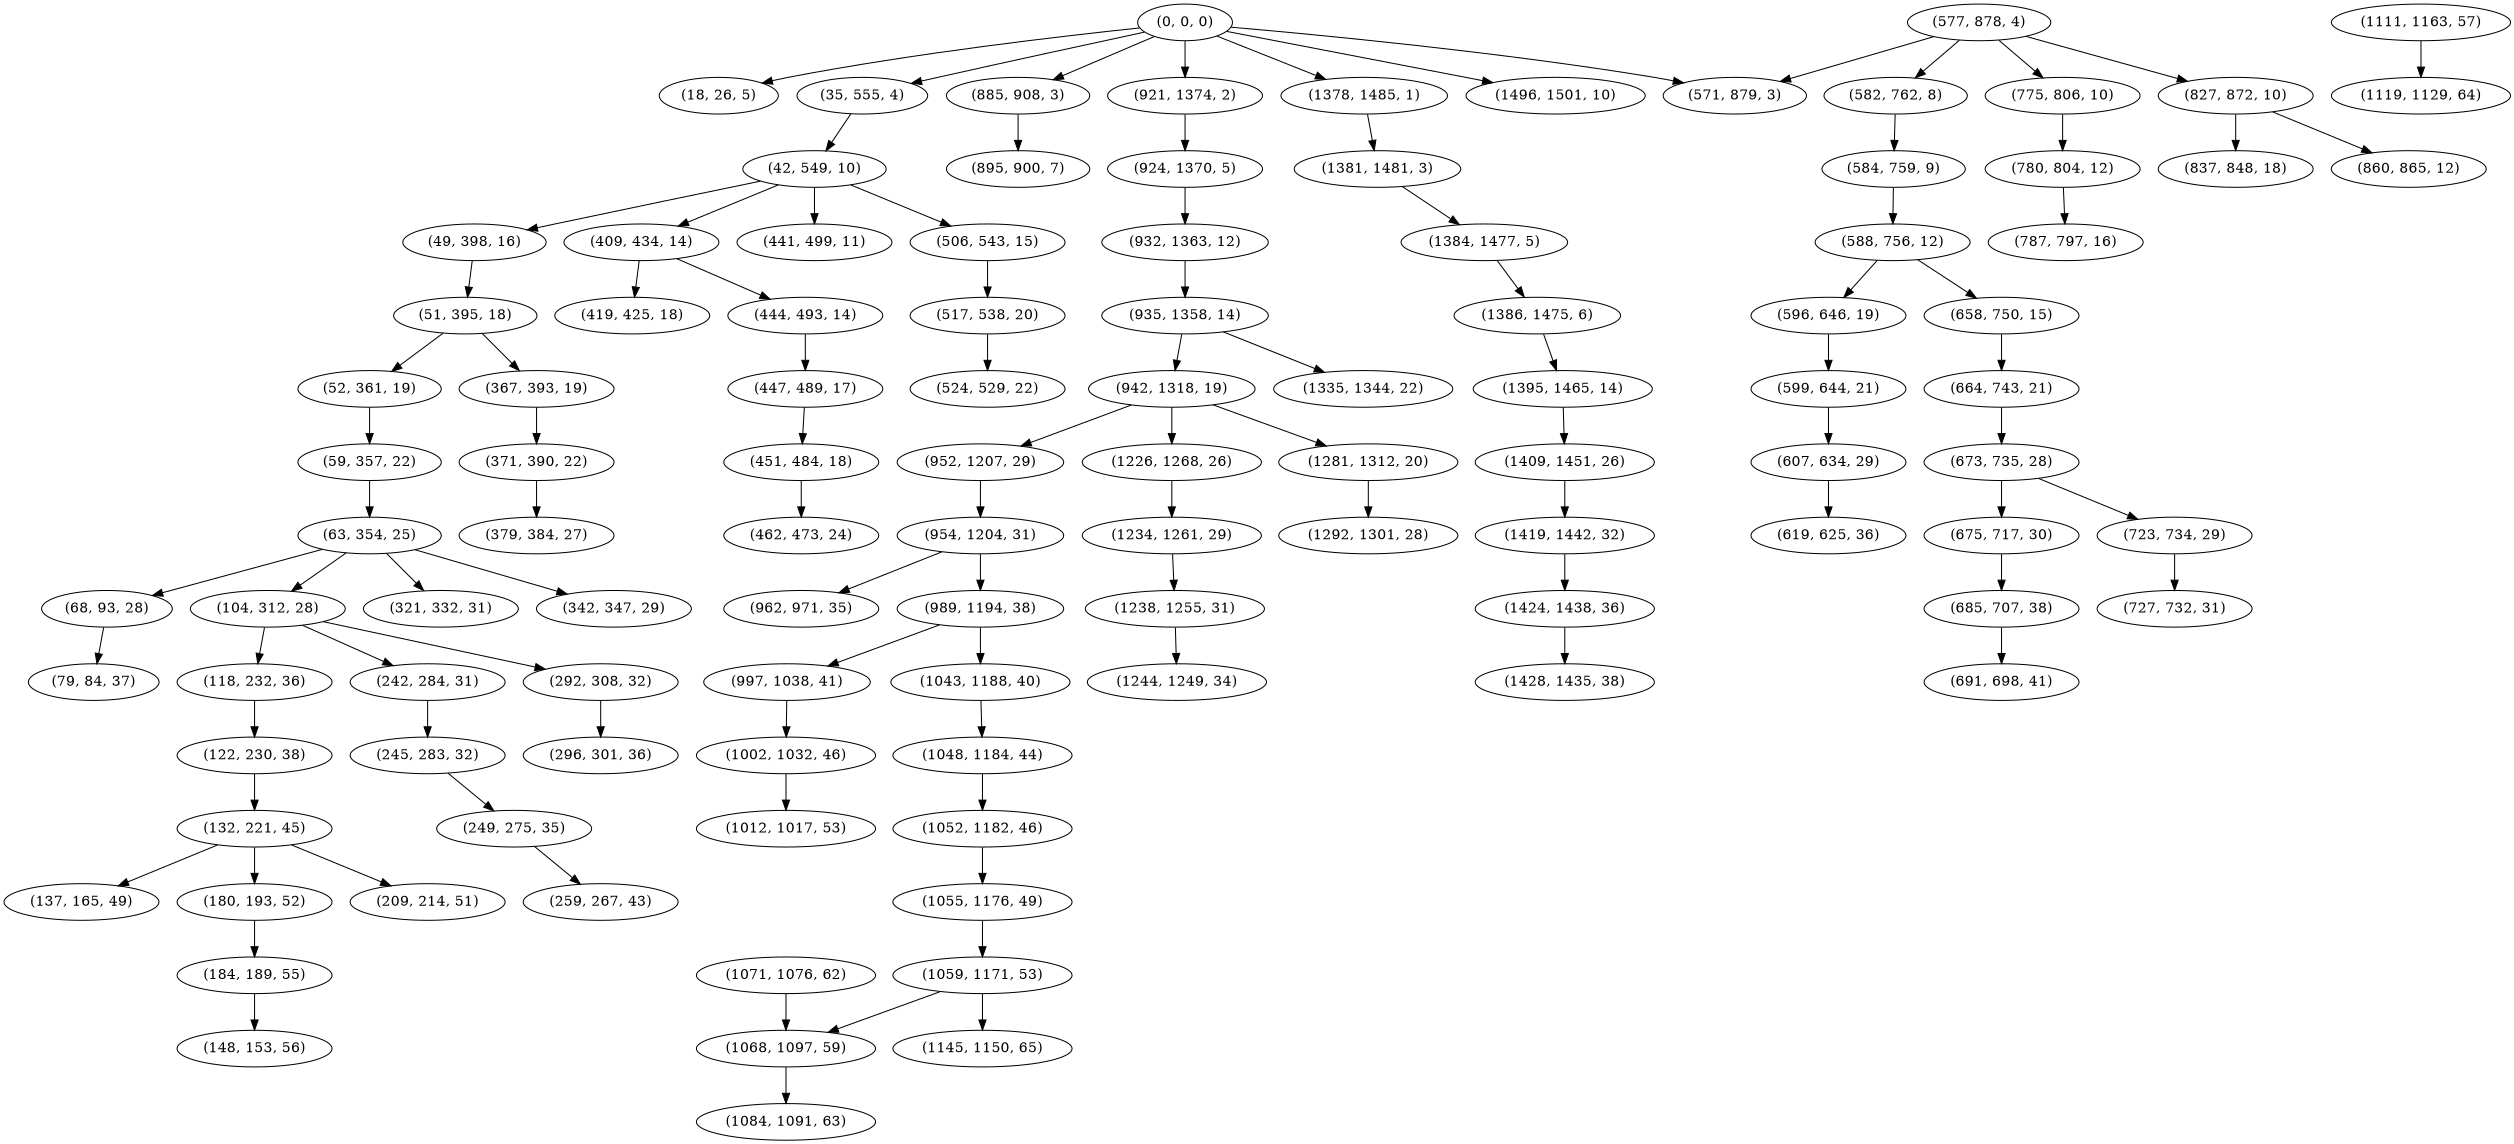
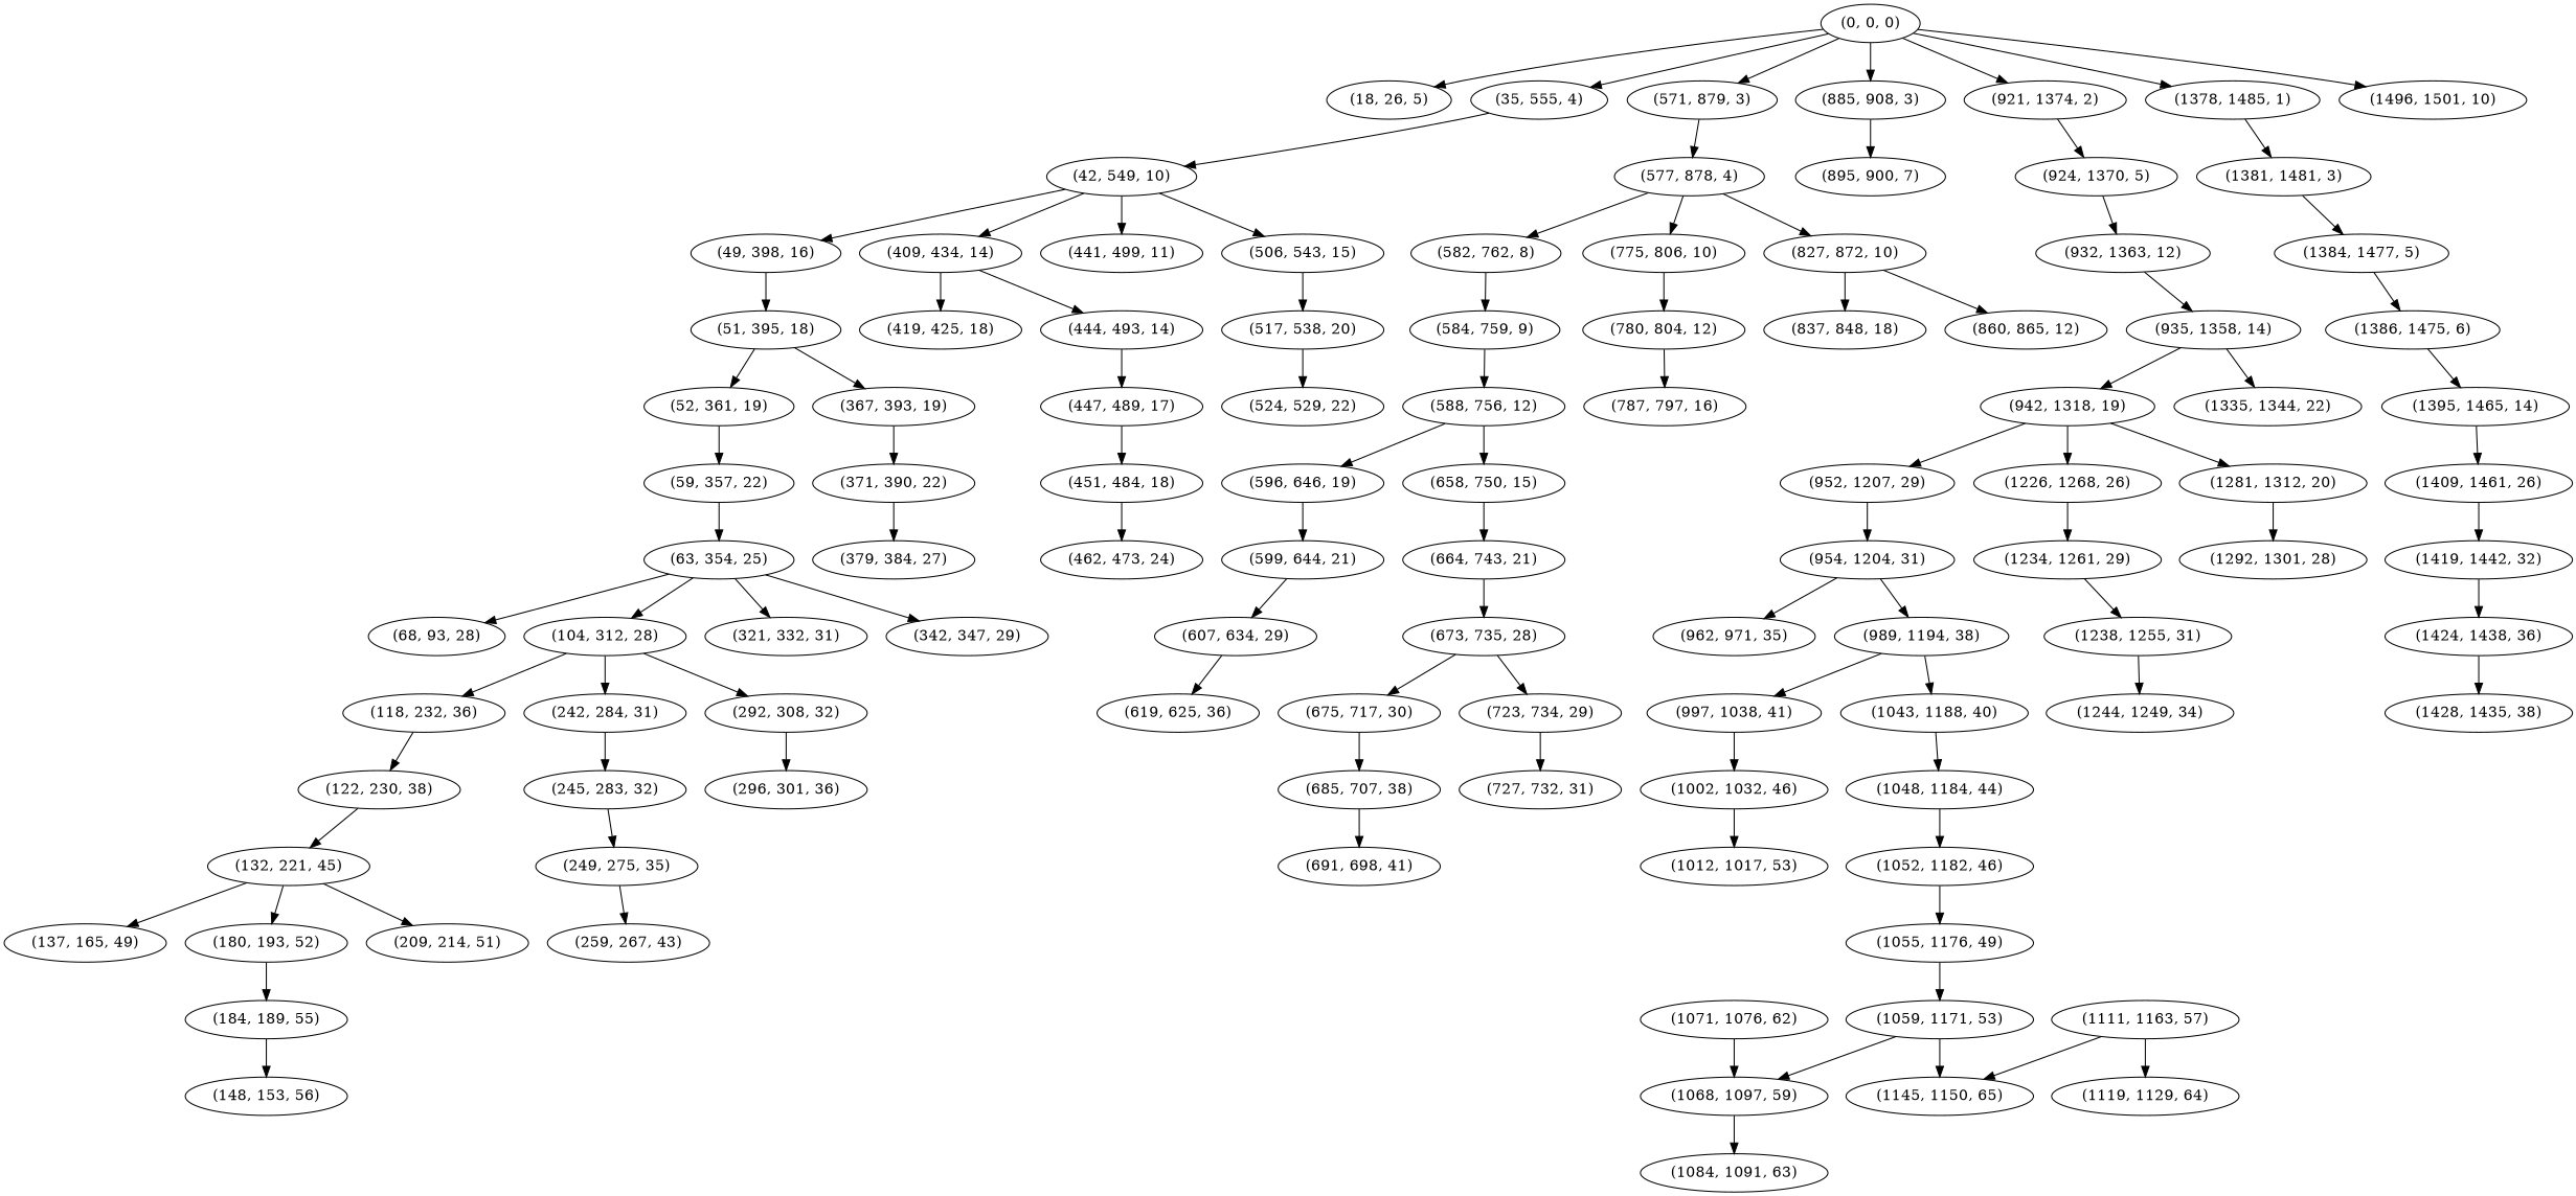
  digraph {
    "(0, 0, 0)"
    "(18, 26, 5)"
    "(35, 555, 4)"
    "(571, 879, 3)"
    "(885, 908, 3)"
    "(921, 1374, 2)"
    "(1378, 1485, 1)"
    "(1496, 1501, 10)"
    "(42, 549, 10)"
    "(577, 878, 4)"
    "(895, 900, 7)"
    "(924, 1370, 5)"
    "(1381, 1481, 3)"
    "(49, 398, 16)"
    "(409, 434, 14)"
    "(441, 499, 11)"
    "(506, 543, 15)"
    "(51, 395, 18)"
    "(419, 425, 18)"
    "(444, 493, 14)"
    "(517, 538, 20)"
    "(52, 361, 19)"
    "(367, 393, 19)"
    "(59, 357, 22)"
    "(371, 390, 22)"
    "(63, 354, 25)"
    "(68, 93, 28)"
    "(104, 312, 28)"
    "(321, 332, 31)"
    "(342, 347, 29)"
-   "(79, 84, 37)"
    "(118, 232, 36)"
    "(242, 284, 31)"
    "(292, 308, 32)"
    "(122, 230, 38)"
    "(245, 283, 32)"
    "(296, 301, 36)"
    "(132, 221, 45)"
    "(137, 165, 49)"
    "(180, 193, 52)"
    "(209, 214, 51)"
    "(184, 189, 55)"
    "(148, 153, 56)"
    "(249, 275, 35)"
    "(259, 267, 43)"
    "(379, 384, 27)"
    "(447, 489, 17)"
    "(451, 484, 18)"
    "(462, 473, 24)"
    "(524, 529, 22)"
    "(582, 762, 8)"
    "(775, 806, 10)"
    "(827, 872, 10)"
    "(584, 759, 9)"
    "(780, 804, 12)"
    "(837, 848, 18)"
    "(860, 865, 12)"
    "(588, 756, 12)"
    "(596, 646, 19)"
    "(658, 750, 15)"
    "(599, 644, 21)"
    "(664, 743, 21)"
    "(607, 634, 29)"
    "(619, 625, 36)"
    "(673, 735, 28)"
    "(675, 717, 30)"
    "(723, 734, 29)"
    "(685, 707, 38)"
    "(727, 732, 31)"
    "(691, 698, 41)"
    "(787, 797, 16)"
    "(932, 1363, 12)"
    "(935, 1358, 14)"
    "(942, 1318, 19)"
    "(1335, 1344, 22)"
    "(952, 1207, 29)"
    "(1226, 1268, 26)"
    "(1281, 1312, 20)"
    "(954, 1204, 31)"
    "(1234, 1261, 29)"
    "(1292, 1301, 28)"
    "(962, 971, 35)"
    "(989, 1194, 38)"
    "(997, 1038, 41)"
    "(1043, 1188, 40)"
    "(1002, 1032, 46)"
    "(1048, 1184, 44)"
    "(1012, 1017, 53)"
    "(1052, 1182, 46)"
    "(1055, 1176, 49)"
    "(1059, 1171, 53)"
    "(1068, 1097, 59)"
    "(1145, 1150, 65)"
    "(1084, 1091, 63)"
    "(1111, 1163, 57)"
    "(1119, 1129, 64)"
    "(1071, 1076, 62)"
    "(1238, 1255, 31)"
    "(1244, 1249, 34)"
    "(1384, 1477, 5)"
    "(1386, 1475, 6)"
    "(1395, 1465, 14)"
-   "(1409, 1451, 26)"
+   "(1409, 1451, 26)" [label="(1409, 1461, 26)"]
    "(1419, 1442, 32)"
    "(1424, 1438, 36)"
    "(1428, 1435, 38)"
    "(0, 0, 0)" -> "(18, 26, 5)"
    "(0, 0, 0)" -> "(35, 555, 4)"
    "(0, 0, 0)" -> "(571, 879, 3)"
    "(0, 0, 0)" -> "(885, 908, 3)"
    "(0, 0, 0)" -> "(921, 1374, 2)"
    "(0, 0, 0)" -> "(1378, 1485, 1)"
    "(0, 0, 0)" -> "(1496, 1501, 10)"
    "(35, 555, 4)" -> "(42, 549, 10)"
-   "(577, 878, 4)" -> "(571, 879, 3)"
+   "(571, 879, 3)" -> "(577, 878, 4)"
    "(885, 908, 3)" -> "(895, 900, 7)"
    "(921, 1374, 2)" -> "(924, 1370, 5)"
    "(1378, 1485, 1)" -> "(1381, 1481, 3)"
    "(42, 549, 10)" -> "(49, 398, 16)"
    "(42, 549, 10)" -> "(409, 434, 14)"
    "(42, 549, 10)" -> "(441, 499, 11)"
    "(42, 549, 10)" -> "(506, 543, 15)"
    "(577, 878, 4)" -> "(582, 762, 8)"
    "(577, 878, 4)" -> "(775, 806, 10)"
    "(577, 878, 4)" -> "(827, 872, 10)"
    "(924, 1370, 5)" -> "(932, 1363, 12)"
    "(1381, 1481, 3)" -> "(1384, 1477, 5)"
    "(49, 398, 16)" -> "(51, 395, 18)"
    "(409, 434, 14)" -> "(419, 425, 18)"
    "(409, 434, 14)" -> "(444, 493, 14)"
    "(506, 543, 15)" -> "(517, 538, 20)"
    "(51, 395, 18)" -> "(52, 361, 19)"
    "(51, 395, 18)" -> "(367, 393, 19)"
    "(444, 493, 14)" -> "(447, 489, 17)"
    "(517, 538, 20)" -> "(524, 529, 22)"
    "(52, 361, 19)" -> "(59, 357, 22)"
    "(367, 393, 19)" -> "(371, 390, 22)"
    "(59, 357, 22)" -> "(63, 354, 25)"
    "(371, 390, 22)" -> "(379, 384, 27)"
    "(63, 354, 25)" -> "(68, 93, 28)"
    "(63, 354, 25)" -> "(104, 312, 28)"
    "(63, 354, 25)" -> "(321, 332, 31)"
    "(63, 354, 25)" -> "(342, 347, 29)"
-   "(68, 93, 28)" -> "(79, 84, 37)"
    "(104, 312, 28)" -> "(118, 232, 36)"
    "(104, 312, 28)" -> "(242, 284, 31)"
    "(104, 312, 28)" -> "(292, 308, 32)"
    "(118, 232, 36)" -> "(122, 230, 38)"
    "(242, 284, 31)" -> "(245, 283, 32)"
    "(292, 308, 32)" -> "(296, 301, 36)"
    "(122, 230, 38)" -> "(132, 221, 45)"
    "(245, 283, 32)" -> "(249, 275, 35)"
    "(132, 221, 45)" -> "(137, 165, 49)"
    "(132, 221, 45)" -> "(180, 193, 52)"
    "(132, 221, 45)" -> "(209, 214, 51)"
    "(180, 193, 52)" -> "(184, 189, 55)"
    "(184, 189, 55)" -> "(148, 153, 56)"
    "(249, 275, 35)" -> "(259, 267, 43)"
    "(447, 489, 17)" -> "(451, 484, 18)"
    "(451, 484, 18)" -> "(462, 473, 24)"
    "(582, 762, 8)" -> "(584, 759, 9)"
    "(775, 806, 10)" -> "(780, 804, 12)"
    "(827, 872, 10)" -> "(837, 848, 18)"
    "(827, 872, 10)" -> "(860, 865, 12)"
    "(584, 759, 9)" -> "(588, 756, 12)"
    "(780, 804, 12)" -> "(787, 797, 16)"
    "(588, 756, 12)" -> "(596, 646, 19)"
    "(588, 756, 12)" -> "(658, 750, 15)"
    "(596, 646, 19)" -> "(599, 644, 21)"
    "(658, 750, 15)" -> "(664, 743, 21)"
    "(599, 644, 21)" -> "(607, 634, 29)"
    "(664, 743, 21)" -> "(673, 735, 28)"
    "(607, 634, 29)" -> "(619, 625, 36)"
    "(673, 735, 28)" -> "(675, 717, 30)"
    "(673, 735, 28)" -> "(723, 734, 29)"
    "(675, 717, 30)" -> "(685, 707, 38)"
    "(723, 734, 29)" -> "(727, 732, 31)"
    "(685, 707, 38)" -> "(691, 698, 41)"
    "(932, 1363, 12)" -> "(935, 1358, 14)"
    "(935, 1358, 14)" -> "(942, 1318, 19)"
    "(935, 1358, 14)" -> "(1335, 1344, 22)"
    "(942, 1318, 19)" -> "(952, 1207, 29)"
    "(942, 1318, 19)" -> "(1226, 1268, 26)"
    "(942, 1318, 19)" -> "(1281, 1312, 20)"
    "(952, 1207, 29)" -> "(954, 1204, 31)"
    "(1226, 1268, 26)" -> "(1234, 1261, 29)"
    "(1281, 1312, 20)" -> "(1292, 1301, 28)"
    "(954, 1204, 31)" -> "(962, 971, 35)"
    "(954, 1204, 31)" -> "(989, 1194, 38)"
    "(1234, 1261, 29)" -> "(1238, 1255, 31)"
    "(989, 1194, 38)" -> "(997, 1038, 41)"
    "(989, 1194, 38)" -> "(1043, 1188, 40)"
    "(997, 1038, 41)" -> "(1002, 1032, 46)"
    "(1043, 1188, 40)" -> "(1048, 1184, 44)"
    "(1002, 1032, 46)" -> "(1012, 1017, 53)"
    "(1048, 1184, 44)" -> "(1052, 1182, 46)"
    "(1052, 1182, 46)" -> "(1055, 1176, 49)"
    "(1055, 1176, 49)" -> "(1059, 1171, 53)"
    "(1059, 1171, 53)" -> "(1068, 1097, 59)"
    "(1059, 1171, 53)" -> "(1145, 1150, 65)"
    "(1068, 1097, 59)" -> "(1084, 1091, 63)"
+   "(1111, 1163, 57)" -> "(1145, 1150, 65)"
    "(1111, 1163, 57)" -> "(1119, 1129, 64)"
    "(1071, 1076, 62)" -> "(1068, 1097, 59)"
    "(1238, 1255, 31)" -> "(1244, 1249, 34)"
    "(1384, 1477, 5)" -> "(1386, 1475, 6)"
    "(1386, 1475, 6)" -> "(1395, 1465, 14)"
    "(1395, 1465, 14)" -> "(1409, 1451, 26)"
    "(1409, 1451, 26)" -> "(1419, 1442, 32)"
    "(1419, 1442, 32)" -> "(1424, 1438, 36)"
    "(1424, 1438, 36)" -> "(1428, 1435, 38)"
  }
